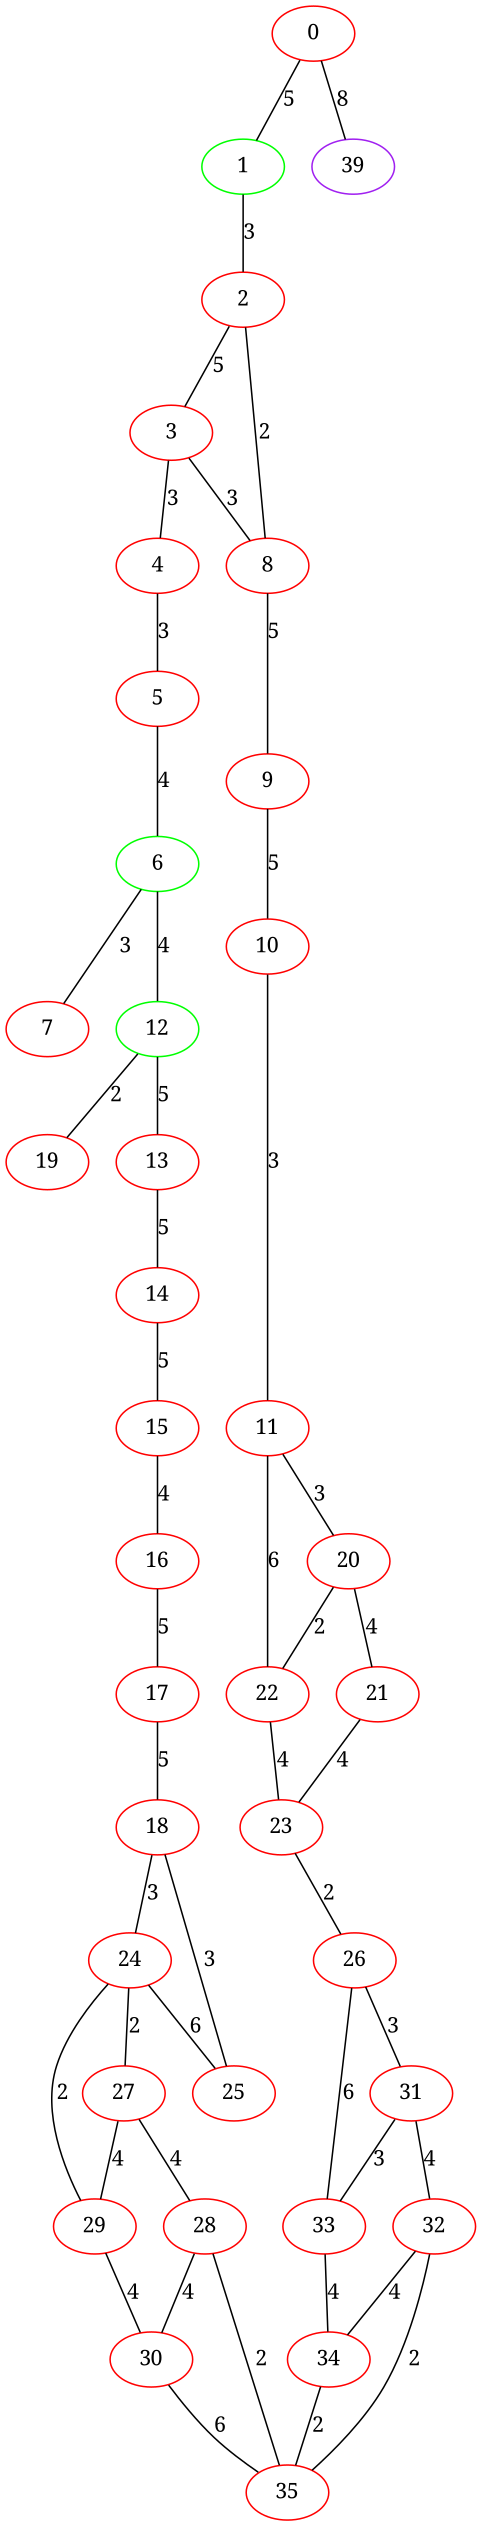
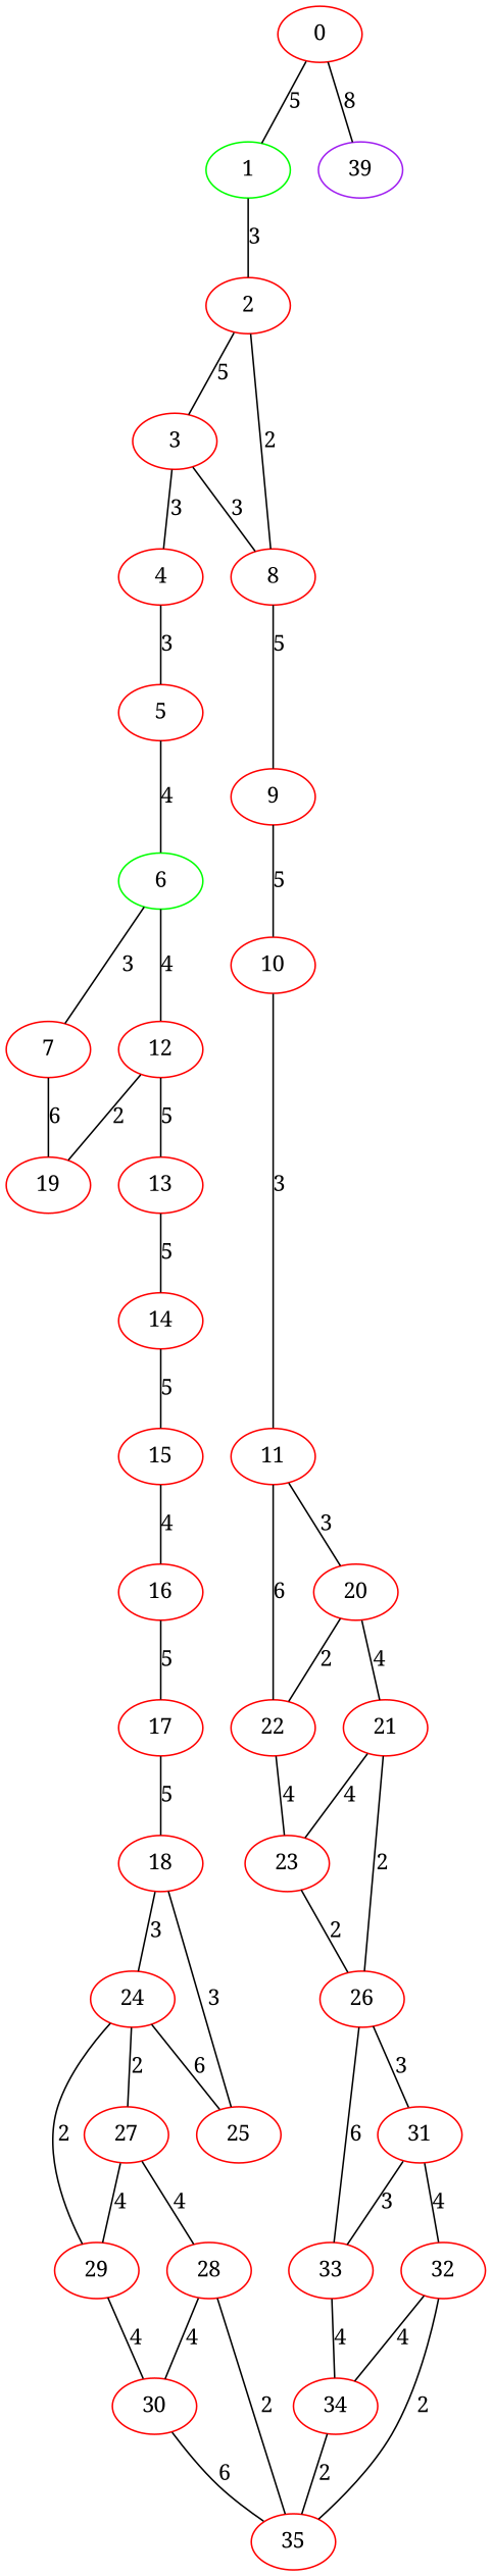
  graph {
    fontname="Noto Serif"
    node [color=red fontname="Noto Serif" weight=1]
    edge [fontname="Noto Serif"]
    1 [color=green weight=2]
    0
    n3 [color=purple label=39 weight=4]
    2
    3
    8
    4
    9
    5
    6 [color=green weight=2]
    7
-   12 [color=green]
+   12
    19
    13
    10
    11
    20
    22
    21
    23
    14
    15
    16
    17
    18
    24
    25
    27
    29
    26
    31
    33
    28
    30
    32
    34
    35
    1 -- 2 [label=3]
    0 -- 1 [label=5]
    0 -- n3 [label=8]
    2 -- 3 [label=5]
    2 -- 8 [label=2]
    3 -- 8 [label=3]
    3 -- 4 [label=3]
    8 -- 9 [label=5]
    4 -- 5 [label=3]
    9 -- 10 [label=5]
    5 -- 6 [label=4]
    6 -- 7 [label=3]
    6 -- 12 [label=4]
+   7 -- 19 [label=6]
    12 -- 19 [label=2]
    12 -- 13 [label=5]
    13 -- 14 [label=5]
    10 -- 11 [label=3]
    11 -- 20 [label=3]
    11 -- 22 [label=6]
    20 -- 22 [label=2]
    20 -- 21 [label=4]
    22 -- 23 [label=4]
    21 -- 23 [label=4]
+   21 -- 26 [label=2]
    23 -- 26 [label=2]
    14 -- 15 [label=5]
    15 -- 16 [label=4]
    16 -- 17 [label=5]
    17 -- 18 [label=5]
    18 -- 24 [label=3]
    18 -- 25 [label=3]
    24 -- 25 [label=6]
    24 -- 27 [label=2]
    24 -- 29 [label=2]
    27 -- 29 [label=4]
    27 -- 28 [label=4]
    29 -- 30 [label=4]
    26 -- 31 [label=3]
    26 -- 33 [label=6]
    31 -- 33 [label=3]
    31 -- 32 [label=4]
    33 -- 34 [label=4]
    28 -- 30 [label=4]
    28 -- 35 [label=2]
    30 -- 35 [label=6]
    32 -- 34 [label=4]
    32 -- 35 [label=2]
    34 -- 35 [label=2]
  }
